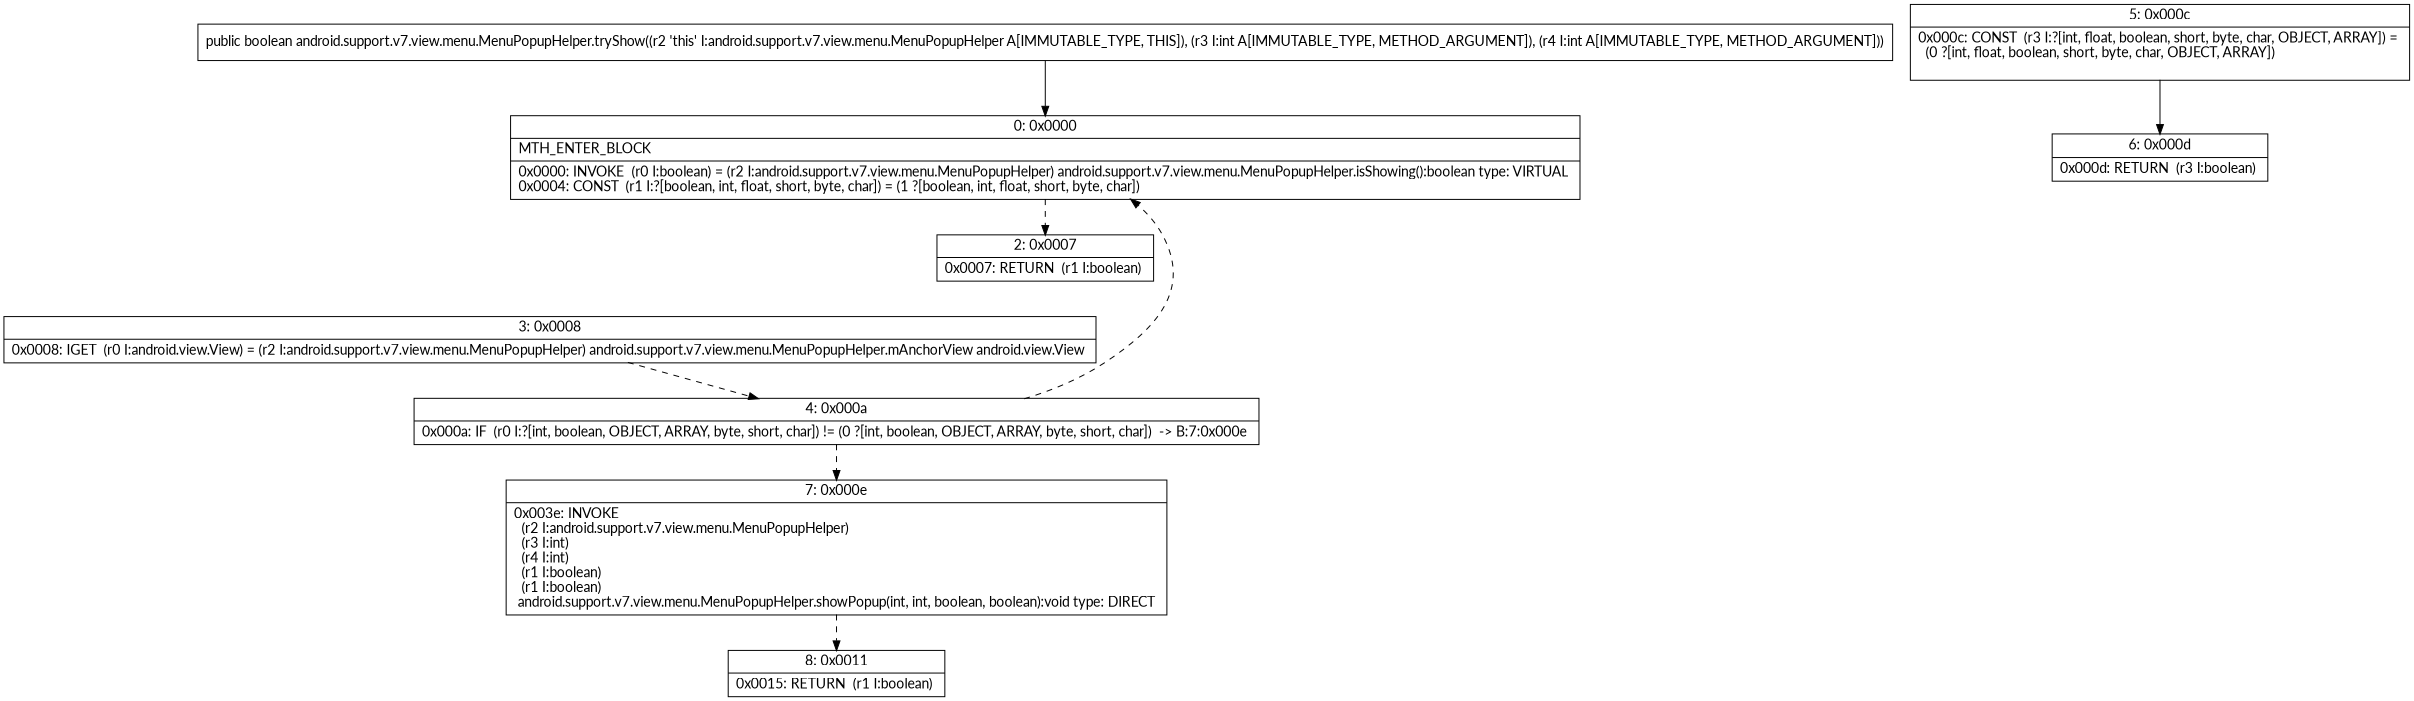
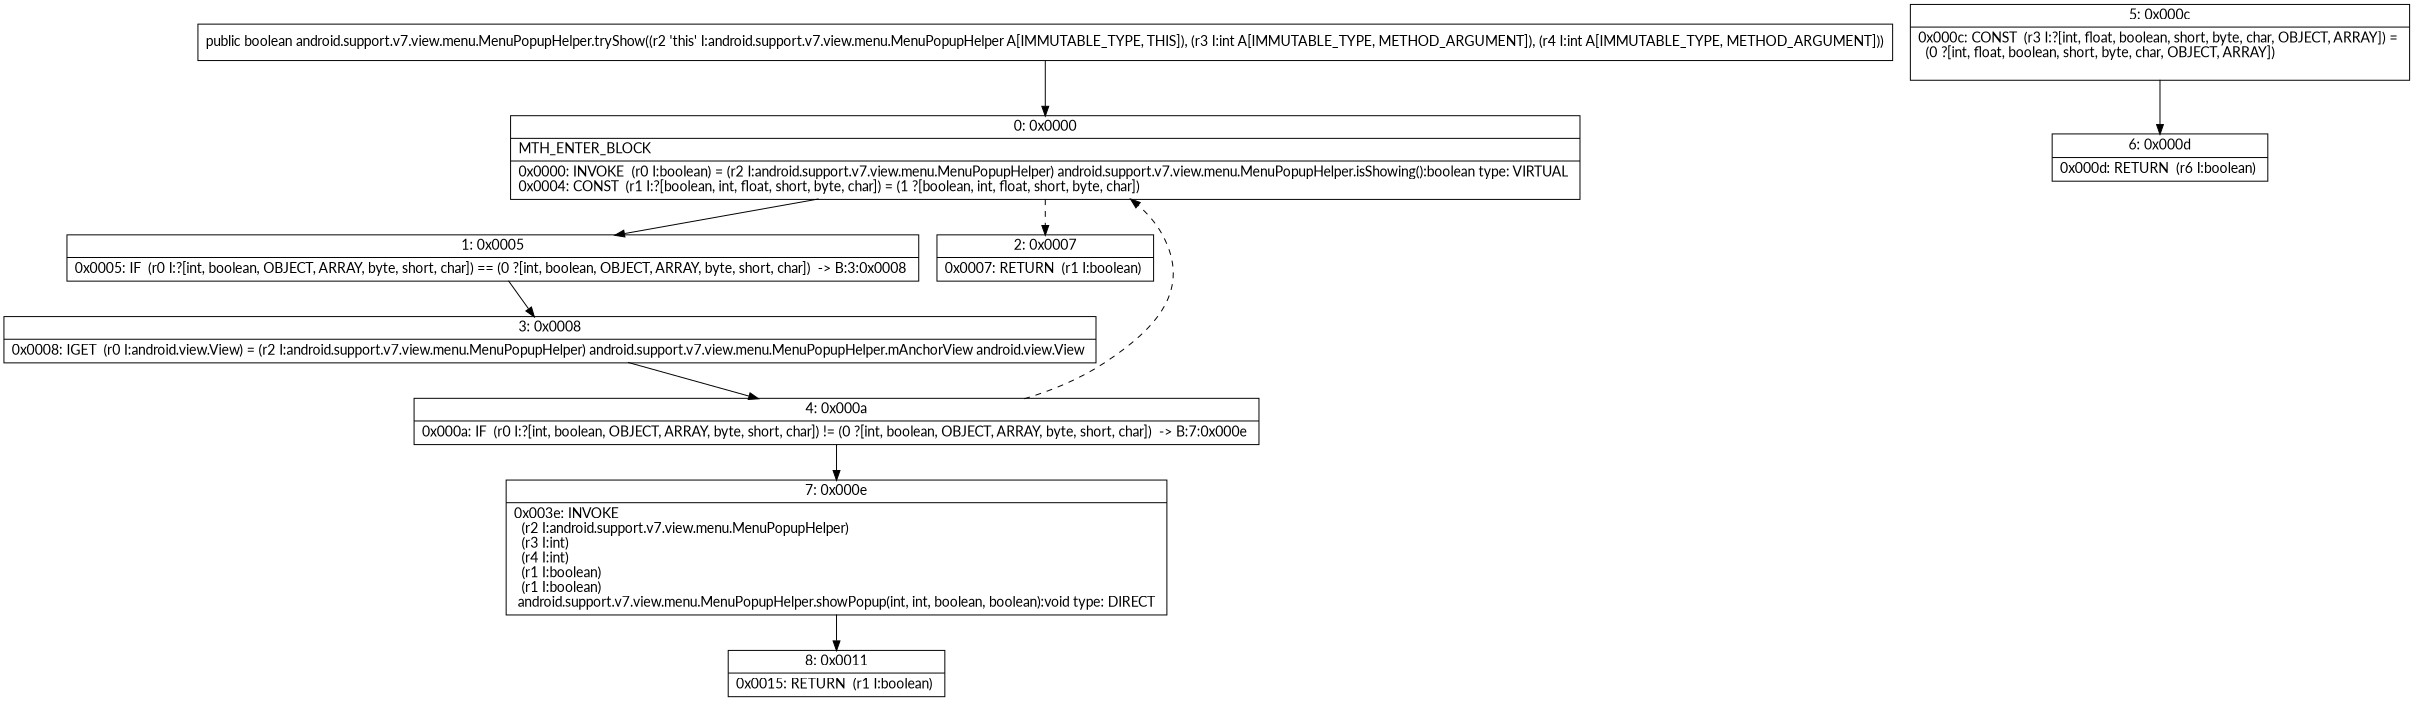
  digraph {
    fontname=Lato
    node [fontname=Lato shape=record]
    edge [fontname=Lato]
    n1 [label="{0\:\ 0x0000|MTH_ENTER_BLOCK\l|0x0000: INVOKE  (r0 I:boolean) = (r2 I:android.support.v7.view.menu.MenuPopupHelper) android.support.v7.view.menu.MenuPopupHelper.isShowing():boolean type: VIRTUAL \l0x0004: CONST  (r1 I:?[boolean, int, float, short, byte, char]) = (1 ?[boolean, int, float, short, byte, char]) \l}"]
+   n2 [label="{1\:\ 0x0005|0x0005: IF  (r0 I:?[int, boolean, OBJECT, ARRAY, byte, short, char]) == (0 ?[int, boolean, OBJECT, ARRAY, byte, short, char])  \-\> B:3:0x0008 \l}"]
    n3 [label="{2\:\ 0x0007|0x0007: RETURN  (r1 I:boolean) \l}"]
    n4 [label="{3\:\ 0x0008|0x0008: IGET  (r0 I:android.view.View) = (r2 I:android.support.v7.view.menu.MenuPopupHelper) android.support.v7.view.menu.MenuPopupHelper.mAnchorView android.view.View \l}"]
    n5 [label="{4\:\ 0x000a|0x000a: IF  (r0 I:?[int, boolean, OBJECT, ARRAY, byte, short, char]) != (0 ?[int, boolean, OBJECT, ARRAY, byte, short, char])  \-\> B:7:0x000e \l}"]
    n6 [label="{7\:\ 0x000e|0x003e: INVOKE  \l  (r2 I:android.support.v7.view.menu.MenuPopupHelper)\l  (r3 I:int)\l  (r4 I:int)\l  (r1 I:boolean)\l  (r1 I:boolean)\l android.support.v7.view.menu.MenuPopupHelper.showPopup(int, int, boolean, boolean):void type: DIRECT \l}"]
    n7 [label="{5\:\ 0x000c|0x000c: CONST  (r3 I:?[int, float, boolean, short, byte, char, OBJECT, ARRAY]) = \l  (0 ?[int, float, boolean, short, byte, char, OBJECT, ARRAY])\l \l}"]
-   n8 [label="{6\:\ 0x000d|0x000d: RETURN  (r3 I:boolean) \l}"]
+   n8 [label="{6\:\ 0x000d|0x000d: RETURN  (r6 I:boolean) \l}"]
    n9 [label="{8\:\ 0x0011|0x0015: RETURN  (r1 I:boolean) \l}"]
    n10 [label="{public boolean android.support.v7.view.menu.MenuPopupHelper.tryShow((r2 'this' I:android.support.v7.view.menu.MenuPopupHelper A[IMMUTABLE_TYPE, THIS]), (r3 I:int A[IMMUTABLE_TYPE, METHOD_ARGUMENT]), (r4 I:int A[IMMUTABLE_TYPE, METHOD_ARGUMENT])) }"]
+   n1 -> n2
    n1 -> n3 [style=dashed]
-   n4 -> n5 [style=dashed]
+   n2 -> n4
+   n4 -> n5
    n5 -> n1 [style=dashed]
-   n5 -> n6 [style=dashed]
-   n6 -> n9 [style=dashed]
+   n5 -> n6
+   n6 -> n9
    n7 -> n8
    n10 -> n1
  }
